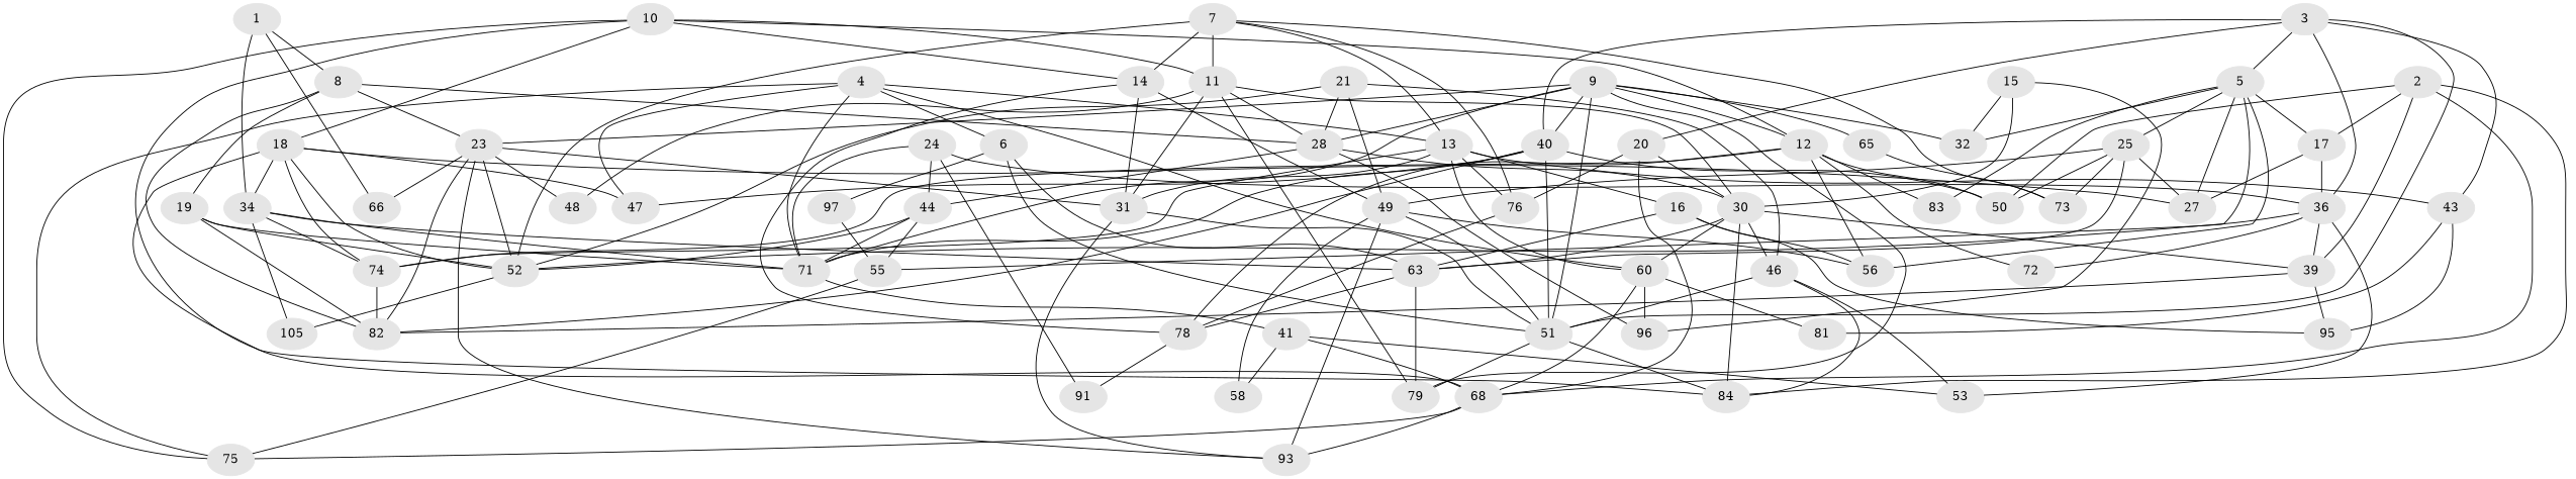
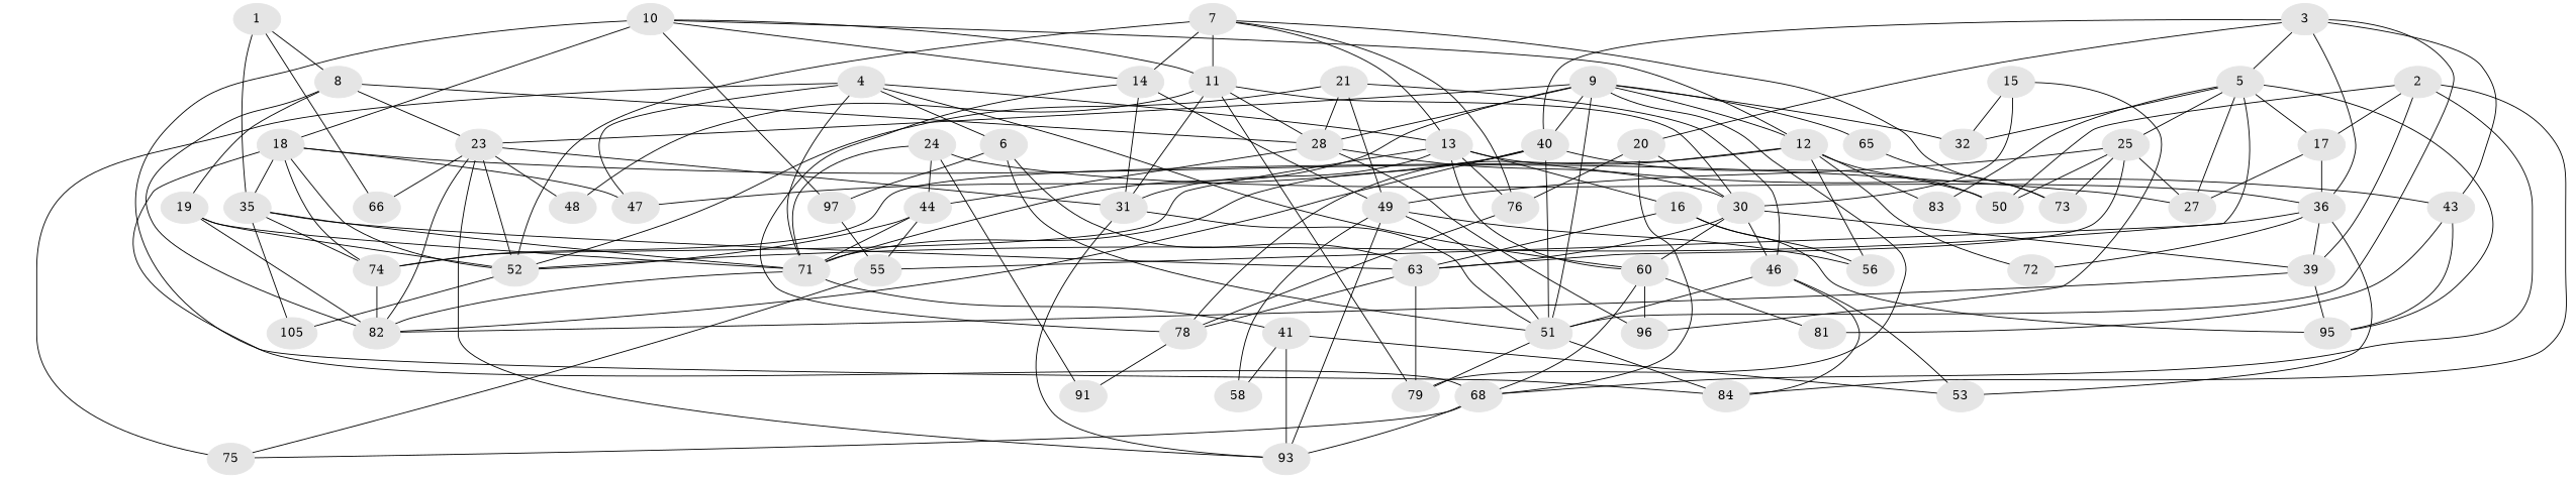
  graph {
    node [color=gray90 style=filled]
    1
    8
-   34 [super="+35"]
+   34 [super="+35" label=35]
    66
    19 [super="+26"]
    23 [super="+77"]
    28 [super="+98"]
    82 [super="+87"]
    71 [super="+107"]
    63 [super="+101"]
    74
    105
    2 [super="+64"]
    17
    39
    50 [super="+106"]
    68 [super="+85"]
    84
    36 [super="+70"]
    27 [super="+29"]
    95
    75
    93
    3 [super="+92"]
    5 [super="+57"]
    20 [super="+59"]
    40 [super="+45"]
    43
    51 [super="+61"]
    25 [super="+67"]
    32
    55
    56 [super="+80"]
    83
    76
    30 [super="+62"]
    52 [super="+88"]
    72
    53
    47
    81
    79
    4 [super="+90"]
    6
    13 [super="+94"]
    60 [super="+102"]
    n47 [label=97]
    31
    16
    96
    41 [super="+97"]
    73
    49 [super="+69"]
    78 [super="+86"]
    7 [super="+103"]
    11 [super="+104"]
    14 [super="+33"]
    48
    44 [super="+54"]
    9 [super="+89"]
    12 [super="+42"]
    65
    10 [super="+38"]
    18 [super="+99"]
    46 [super="+100"]
    91
    58
    15
    21 [super="+22"]
    24
    1 -- 8
    1 -- 34
    1 -- 66
    8 -- 19
    8 -- 23
    8 -- 28
    8 -- 82
    34 -- 71
    34 -- 63
    34 -- 74
    34 -- 105
    19 -- 82
    19 -- 71
    19 -- 52
    23 -- 66
    23 -- 82
    23 -- 93
    23 -- 52
    23 -- 31
    23 -- 48
    28 -- 30
    28 -- 96
    28 -- 44
+   71 -- 82
    71 -- 41
    63 -- 79
    63 -- 78 [weight=2]
    74 -- 82
    2 -- 17
    2 -- 39
    2 -- 50
    2 -- 68
    2 -- 84
    17 -- 36
    17 -- 27
    39 -- 82
    39 -- 95
    68 -- 75
    68 -- 93
    36 -- 39
    36 -- 52
    36 -- 72
    36 -- 53
    3 -- 36
    3 -- 5
    3 -- 20
    3 -- 40
    3 -- 43
    3 -- 51
    5 -- 17
    5 -- 27
    5 -- 25
    5 -- 32
    5 -- 55
-   5 -- 56
+   5 -- 95
    5 -- 83
    20 -- 68
    20 -- 76
    20 -- 30
    40 -- 82
    40 -- 71
    40 -- 50
    40 -- 51
    40 -- 47
    43 -- 95
    43 -- 81
    51 -- 84
    51 -- 79
    25 -- 63
    25 -- 50
    25 -- 27
    25 -- 73
    25 -- 49
    55 -- 75
    76 -- 78
    30 -- 63
    30 -- 39
-   30 -- 84
    30 -- 60
    30 -- 46
    52 -- 105
    4 -- 71
    4 -- 75
    4 -- 47
    4 -- 6
    4 -- 13
    4 -- 60
    6 -- 63
    6 -- 51
    6 -- n47
    13 -- 74
    13 -- 43 [weight=2]
    13 -- 76
    13 -- 60
    13 -- 31
    13 -- 16
    60 -- 68
    60 -- 81
    60 -- 96
    n47 -- 55
    31 -- 93
    31 -- 51
    16 -- 63
    16 -- 95
    16 -- 56
-   41 -- 68
+   41 -- 93
    41 -- 53
    41 -- 58
    49 -- 93
    49 -- 51
    49 -- 56
    49 -- 58
    78 -- 91
    7 -- 76
    7 -- 52
    7 -- 13
    7 -- 73
    7 -- 11
    7 -- 14 [weight=2]
    11 -- 28
    11 -- 30
    11 -- 79
    11 -- 31
    11 -- 48
    14 -- 31
    14 -- 49
    14 -- 78
    44 -- 71 [weight=2]
    44 -- 55
    44 -- 52
    9 -- 23
    9 -- 28
    9 -- 71
    9 -- 40
    9 -- 51
    9 -- 32
    9 -- 79
    9 -- 12
    9 -- 65
    12 -- 74
    12 -- 50
    12 -- 56
    12 -- 83
    12 -- 72
    12 -- 78
    65 -- 73
    10 -- 84
-   10 -- 75
+   10 -- n47
    10 -- 11
    10 -- 14
    10 -- 12
    10 -- 18
    18 -- 34
    18 -- 74
    18 -- 68
    18 -- 27
    18 -- 52
    18 -- 47
    46 -- 84
    46 -- 51
    46 -- 53
    15 -- 32
    15 -- 30
    15 -- 96
    21 -- 28
    21 -- 52
    21 -- 49
    21 -- 46
    24 -- 71
    24 -- 36
    24 -- 44
    24 -- 91
  }
